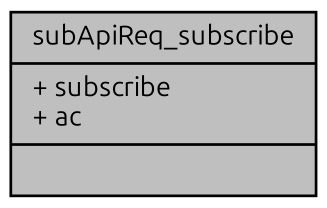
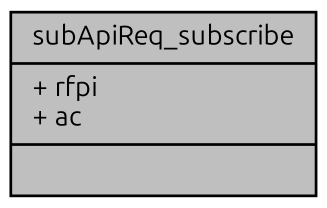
  digraph {
    fontname=Ubuntu
-   n1 [color=black fillcolor=grey75 fontcolor=black fontname=Ubuntu fontsize=10 height=0.2 label="{subApiReq_subscribe\n|+ subscribe\l+ ac\l|}" shape=record style=filled width=0.4]
+   n1 [color=black fillcolor=grey75 fontcolor=black fontname=Ubuntu fontsize=10 height=0.2 label="{subApiReq_subscribe\n|+ rfpi\l+ ac\l|}" shape=record style=filled width=0.4]
  }
